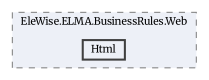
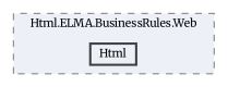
  digraph {
    compound=true
    fontname=Merriweather
    n1 [color=grey25 fillcolor="#edf0f7" fontname=Merriweather fontsize=10 height=0.2 label=Html shape=box style="filled,bold" width=0.4]
    subgraph cluster_1 {
      bgcolor="#edf0f7"
      fontsize=10
-     label="EleWise.ELMA.BusinessRules.Web"
+     label="Html.ELMA.BusinessRules.Web"
      pencolor=grey50
      style="filled,dashed"
      n1
    }
  }
